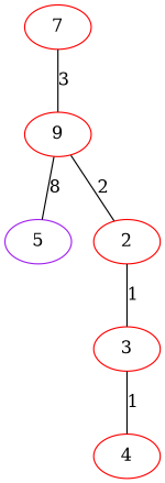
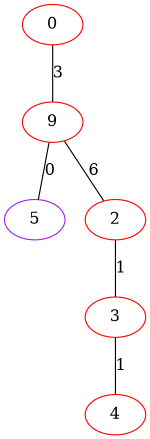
  graph {
    node [color=red weight=1]
    n1 [label=9]
-   0 [label=7]
+   0
    5 [color=purple weight=4]
    2
    3
    4
-   n1 -- 5 [label=8]
-   n1 -- 2 [label=2]
+   n1 -- 5 [label=0]
+   n1 -- 2 [label=6]
    0 -- n1 [label=3]
    2 -- 3 [label=1]
    3 -- 4 [label=1]
  }
